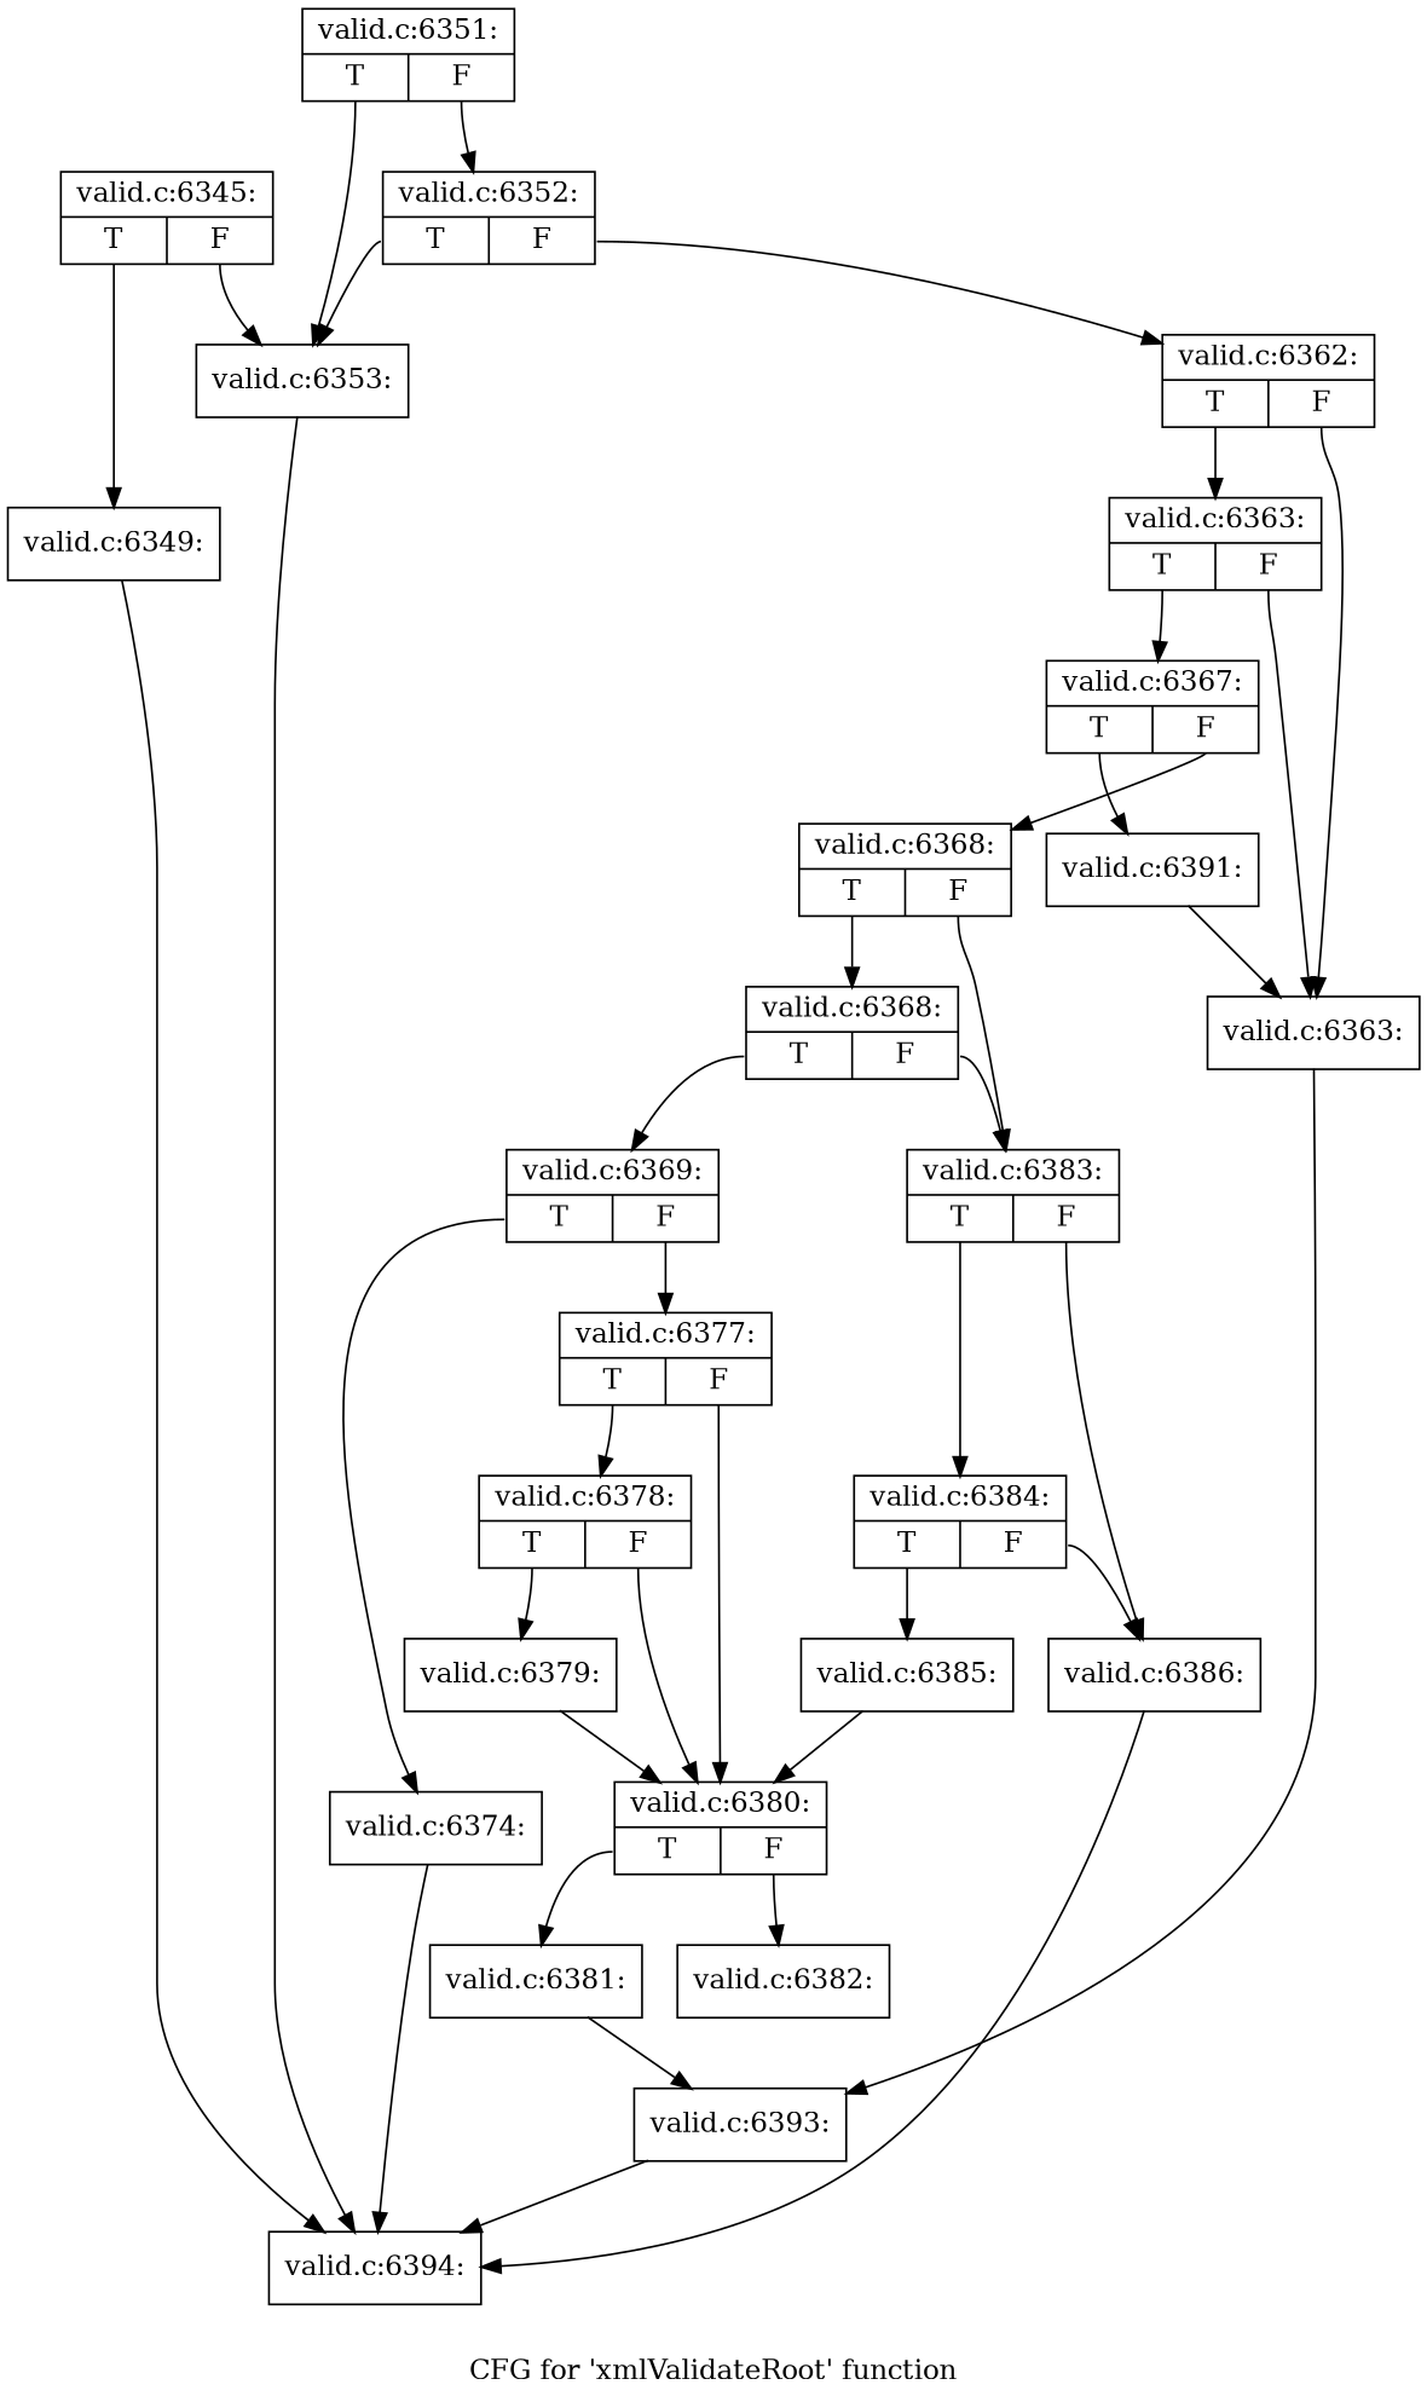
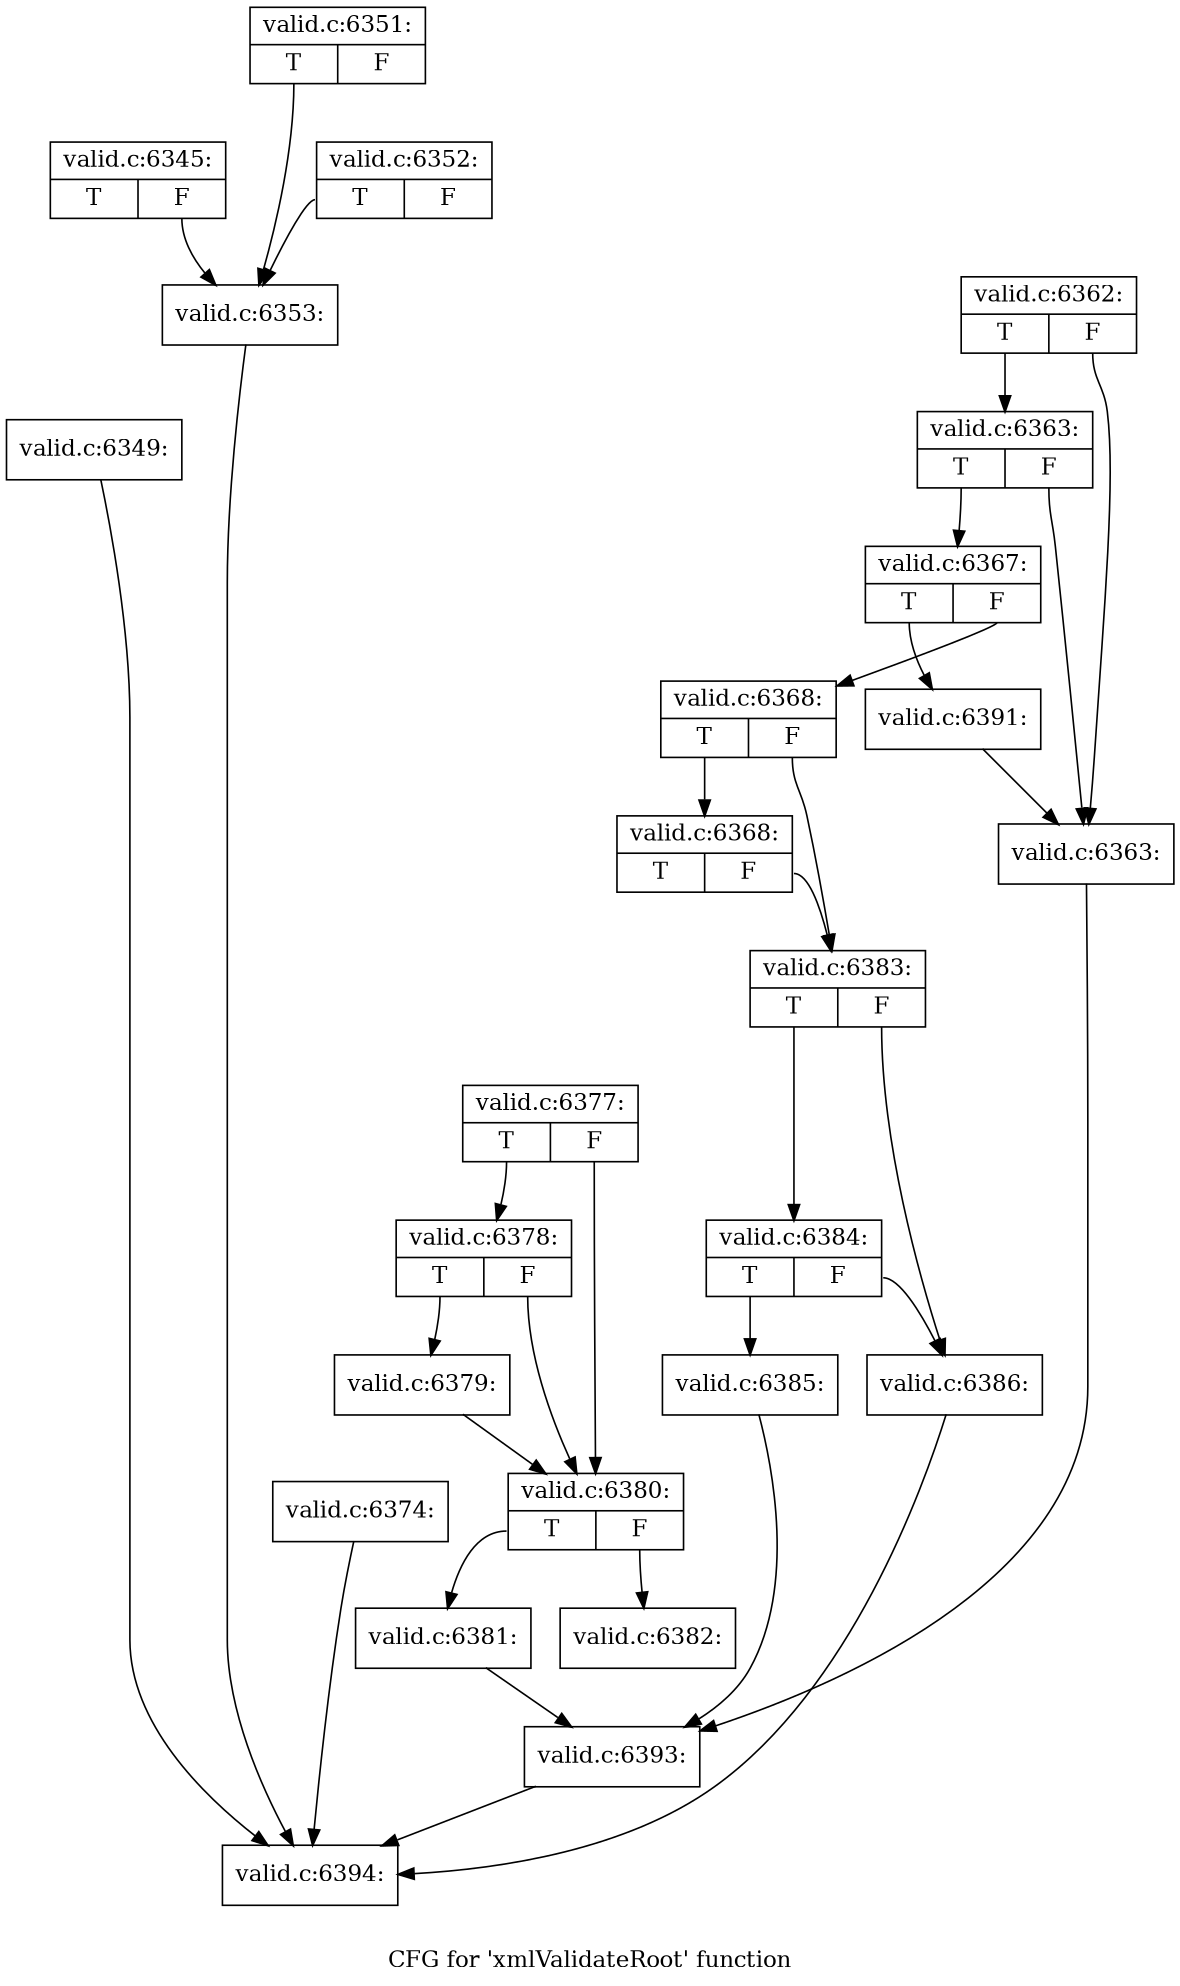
  digraph {
    label="CFG for 'xmlValidateRoot' function"
    node [shape=record]
    edge [tailport=s0]
    n1 [label="{valid.c:6345:|{<s0>T|<s1>F}}"]
    n2 [label="{valid.c:6349:}"]
    n3 [label="{valid.c:6353:}"]
    n4 [label="{valid.c:6394:}"]
    n5 [label="{valid.c:6351:|{<s0>T|<s1>F}}"]
    n6 [label="{valid.c:6352:|{<s0>T|<s1>F}}"]
    n7 [label="{valid.c:6362:|{<s0>T|<s1>F}}"]
    n8 [label="{valid.c:6363:|{<s0>T|<s1>F}}"]
    n9 [label="{valid.c:6363:}"]
    n10 [label="{valid.c:6367:|{<s0>T|<s1>F}}"]
    n11 [label="{valid.c:6393:}"]
    n12 [label="{valid.c:6391:}"]
    n13 [label="{valid.c:6368:|{<s0>T|<s1>F}}"]
    n14 [label="{valid.c:6368:|{<s0>T|<s1>F}}"]
    n15 [label="{valid.c:6383:|{<s0>T|<s1>F}}"]
-   n16 [label="{valid.c:6369:|{<s0>T|<s1>F}}"]
    n17 [label="{valid.c:6384:|{<s0>T|<s1>F}}"]
    n18 [label="{valid.c:6386:}"]
    n19 [label="{valid.c:6374:}"]
    n20 [label="{valid.c:6377:|{<s0>T|<s1>F}}"]
    n21 [label="{valid.c:6385:}"]
    n22 [label="{valid.c:6378:|{<s0>T|<s1>F}}"]
    n23 [label="{valid.c:6380:|{<s0>T|<s1>F}}"]
    n24 [label="{valid.c:6379:}"]
    n25 [label="{valid.c:6381:}"]
    n26 [label="{valid.c:6382:}"]
-   n1 -> n2
    n1 -> n3 [tailport=s1]
    n2 -> n4
    n3 -> n4
    n5 -> n3
-   n5 -> n6 [tailport=s1]
    n6 -> n3
-   n6 -> n7 [tailport=s1]
    n7 -> n8
    n7 -> n9 [tailport=s1]
    n8 -> n9 [tailport=s1]
    n8 -> n10
    n9 -> n11
    n10 -> n12
    n10 -> n13 [tailport=s1]
    n11 -> n4
    n12 -> n9
    n13 -> n14
    n13 -> n15 [tailport=s1]
    n14 -> n15 [tailport=s1]
-   n14 -> n16
    n15 -> n17
    n15 -> n18 [tailport=s1]
-   n16 -> n19
-   n16 -> n20 [tailport=s1]
    n17 -> n18 [tailport=s1]
    n17 -> n21
    n18 -> n4
    n19 -> n4
    n20 -> n22
    n20 -> n23 [tailport=s1]
-   n21 -> n23
+   n21 -> n11
    n22 -> n23 [tailport=s1]
    n22 -> n24
    n23 -> n25
    n23 -> n26 [tailport=s1]
    n24 -> n23
    n25 -> n11
  }
